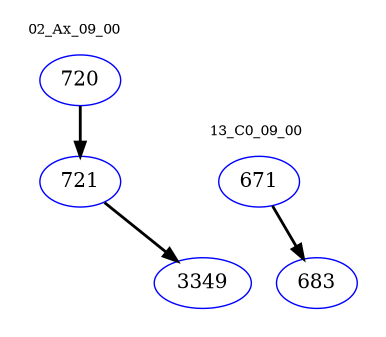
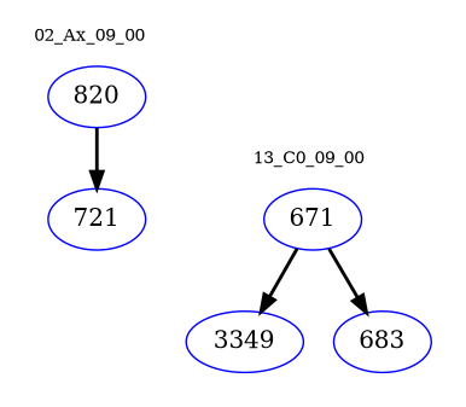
  digraph {
    node [color=blue]
    edge [color=black style=bold]
-   n1 [label=720]
+   n1 [label=820]
    n2 [label=721]
    n3 [label=671]
    n4 [label=3349]
    n5 [label=683]
    subgraph cluster_1 {
      color=white
      fontsize=10
      label="02_Ax_09_00"
      n1
      n2
    }
    subgraph cluster_2 {
      color=white
      fontsize=10
      label="13_C0_09_00"
      n3
      n4
      n5
    }
    n1 -> n2
-   n2 -> n4
+   n3 -> n4
    n3 -> n5
  }
